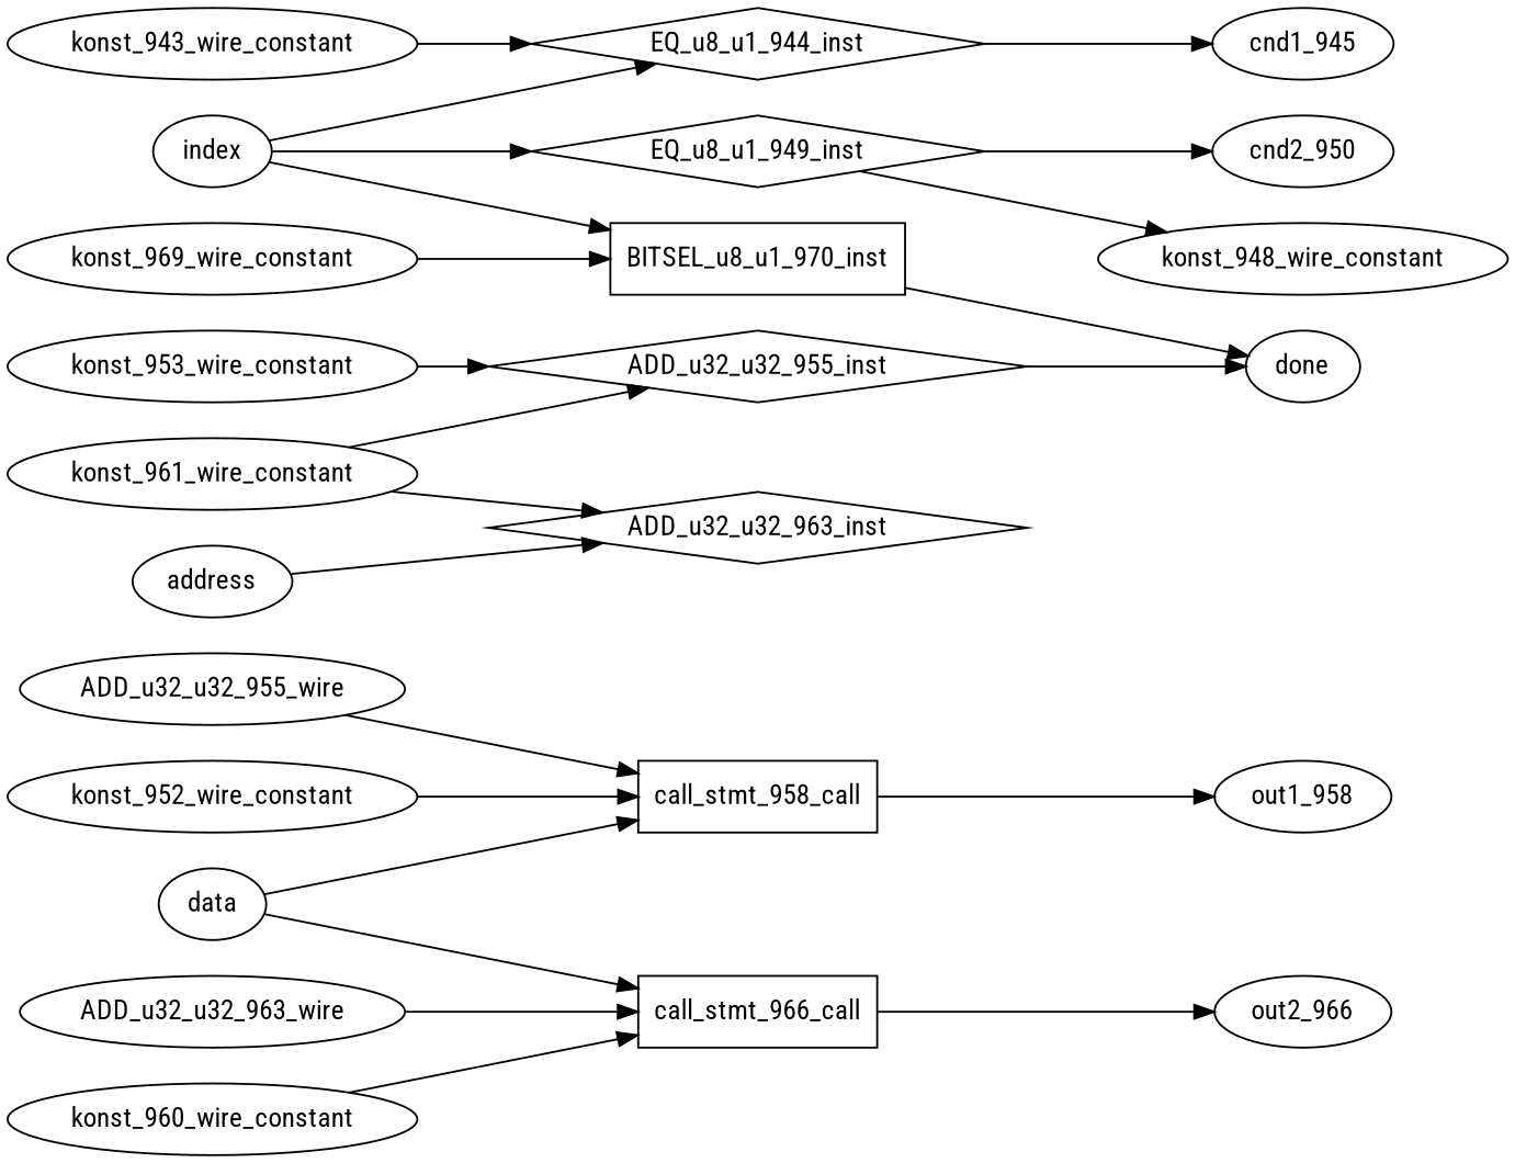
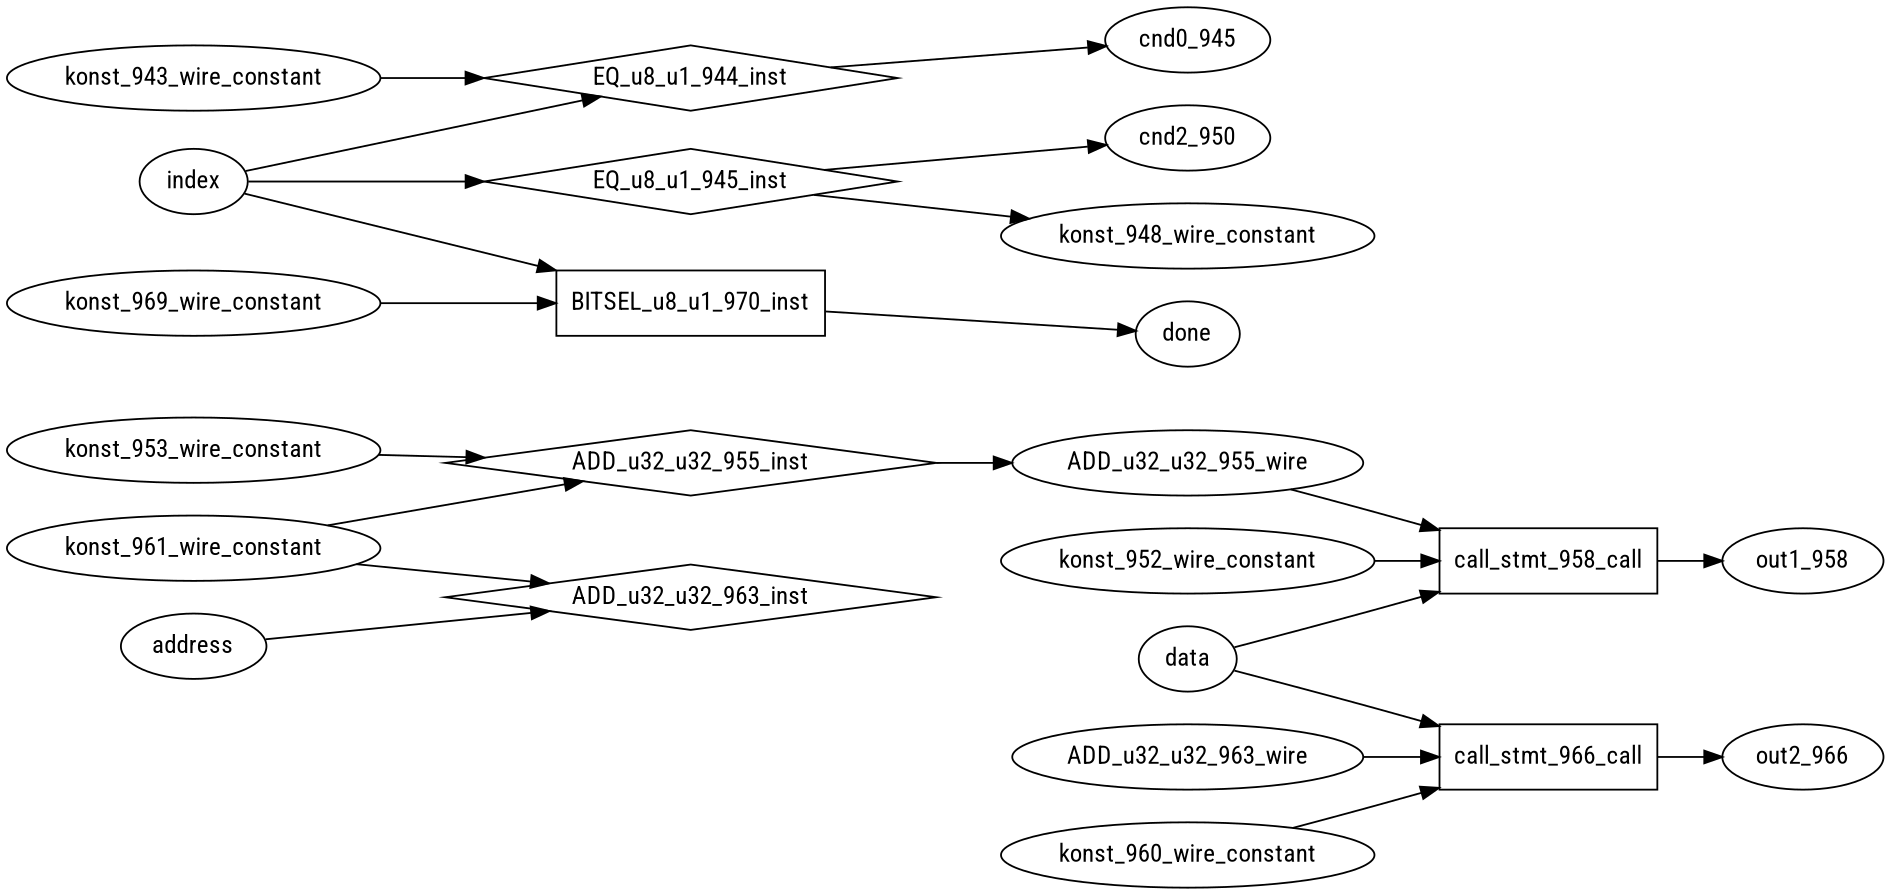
  digraph {
    fontname="Roboto Condensed"
    rankdir=LR
    node [fontname="Roboto Condensed" shape=ellipse]
    edge [fontname="Roboto Condensed"]
    call_stmt_958_call [shape=rectangle]
    ADD_u32_u32_955_wire
    out1_958
    call_stmt_966_call [shape=rectangle]
    ADD_u32_u32_963_wire
    out2_966
    EQ_u8_u1_944_inst [shape=diamond]
    konst_943_wire_constant
-   cnd1_945
-   EQ_u8_u1_949_inst [shape=diamond]
+   cnd1_945 [label=cnd0_945]
+   EQ_u8_u1_949_inst [shape=diamond label=EQ_u8_u1_945_inst]
    cnd2_950
    konst_948_wire_constant
    konst_952_wire_constant
    ADD_u32_u32_955_inst [shape=diamond]
    konst_953_wire_constant
    konst_960_wire_constant
    konst_961_wire_constant
    ADD_u32_u32_963_inst [shape=diamond]
    BITSEL_u8_u1_970_inst [shape=rectangle]
    konst_969_wire_constant
    done [shape=""]
    address [shape=""]
    index [shape=""]
    data [shape=""]
    call_stmt_958_call -> out1_958
    ADD_u32_u32_955_wire -> call_stmt_958_call
    call_stmt_966_call -> out2_966
    ADD_u32_u32_963_wire -> call_stmt_966_call
    EQ_u8_u1_944_inst -> cnd1_945
    konst_943_wire_constant -> EQ_u8_u1_944_inst
    EQ_u8_u1_949_inst -> cnd2_950
    EQ_u8_u1_949_inst -> konst_948_wire_constant
    konst_952_wire_constant -> call_stmt_958_call
-   ADD_u32_u32_955_inst -> done
+   ADD_u32_u32_955_inst -> ADD_u32_u32_955_wire
    konst_953_wire_constant -> ADD_u32_u32_955_inst
    konst_960_wire_constant -> call_stmt_966_call
    konst_961_wire_constant -> ADD_u32_u32_955_inst
    konst_961_wire_constant -> ADD_u32_u32_963_inst
    BITSEL_u8_u1_970_inst -> done
    konst_969_wire_constant -> BITSEL_u8_u1_970_inst
    address -> ADD_u32_u32_963_inst
    index -> EQ_u8_u1_944_inst
    index -> EQ_u8_u1_949_inst
    index -> BITSEL_u8_u1_970_inst
    data -> call_stmt_958_call
    data -> call_stmt_966_call
  }
